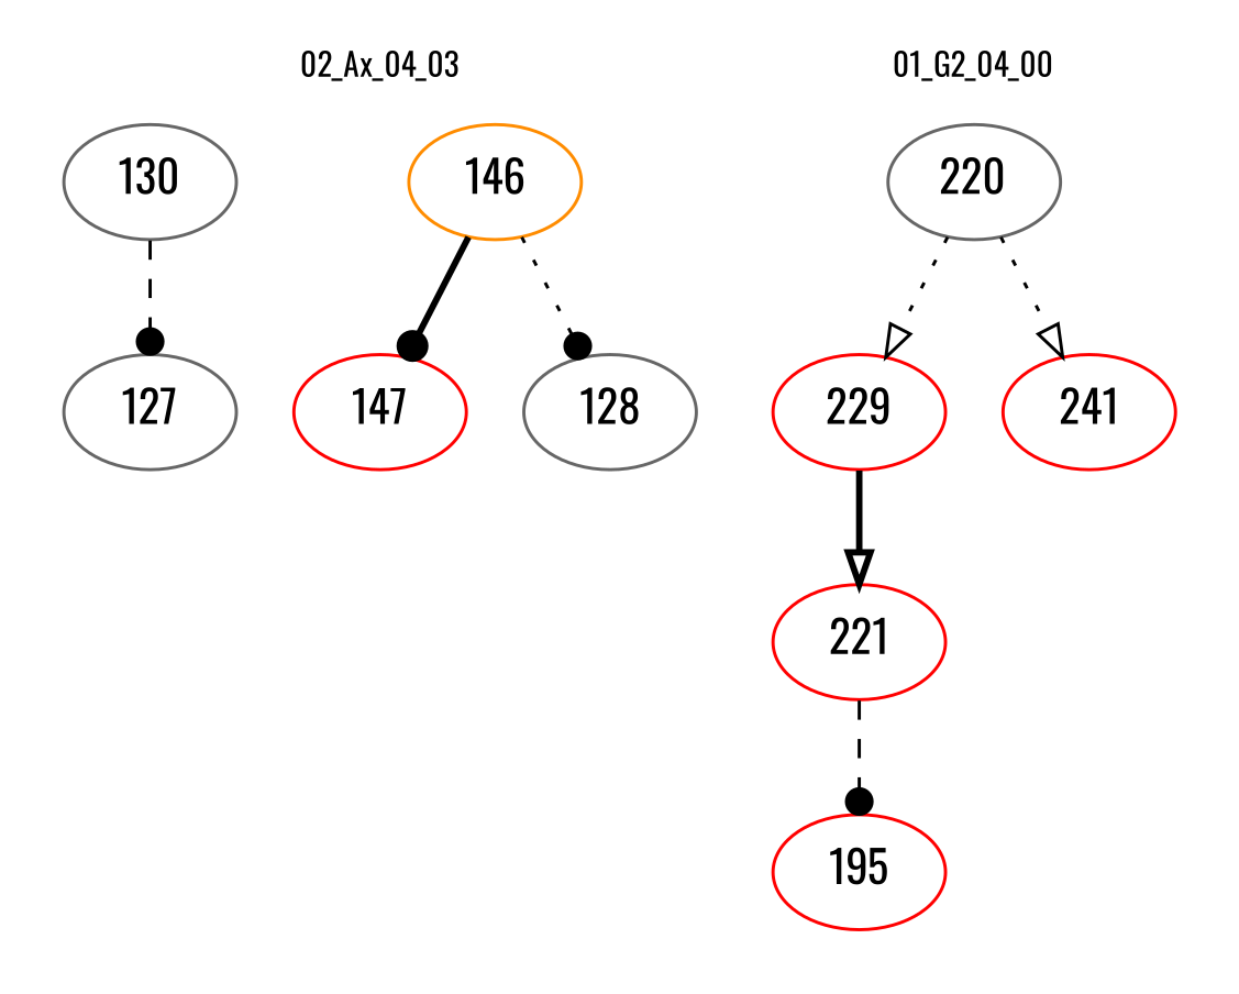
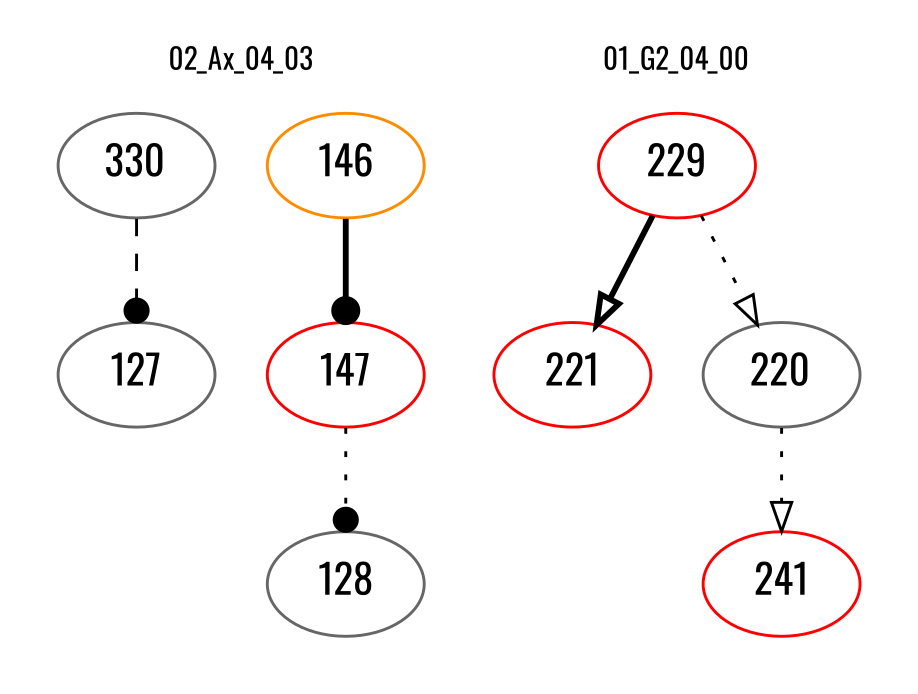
  digraph {
    fontname=Oswald
    node [color=red fontname=Oswald]
    edge [arrowhead=dot color=black fontname=Oswald style=dotted]
    n1 [color=darkorange label=146]
-   n2 [color=gray40 label=130]
+   n2 [color=gray40 label=330]
    n3 [label=147]
    n4 [color=gray40 label=127]
    n5 [color=gray40 label=128]
    n6 [label=229]
    n7 [label=221]
    n8 [color=gray40 label=220]
-   n9 [label=195]
    n10 [label=241]
    subgraph cluster_1 {
      color=white
      fontsize=10
      label="02_Ax_04_03"
      n1
      n2
      n3
      n4
      n5
    }
    subgraph cluster_2 {
      color=white
      fontsize=10
      label="01_G2_04_00"
      n6
      n7
      n8
-     n9
      n10
    }
    n1 -> n3 [style=bold]
    n2 -> n4 [style=dashed]
-   n1 -> n5
+   n3 -> n5
    n6 -> n7 [arrowhead=onormal style=bold]
-   n8 -> n6 [arrowhead=onormal]
-   n7 -> n9 [style=dashed]
+   n6 -> n8 [arrowhead=onormal]
    n8 -> n10 [arrowhead=onormal]
  }
